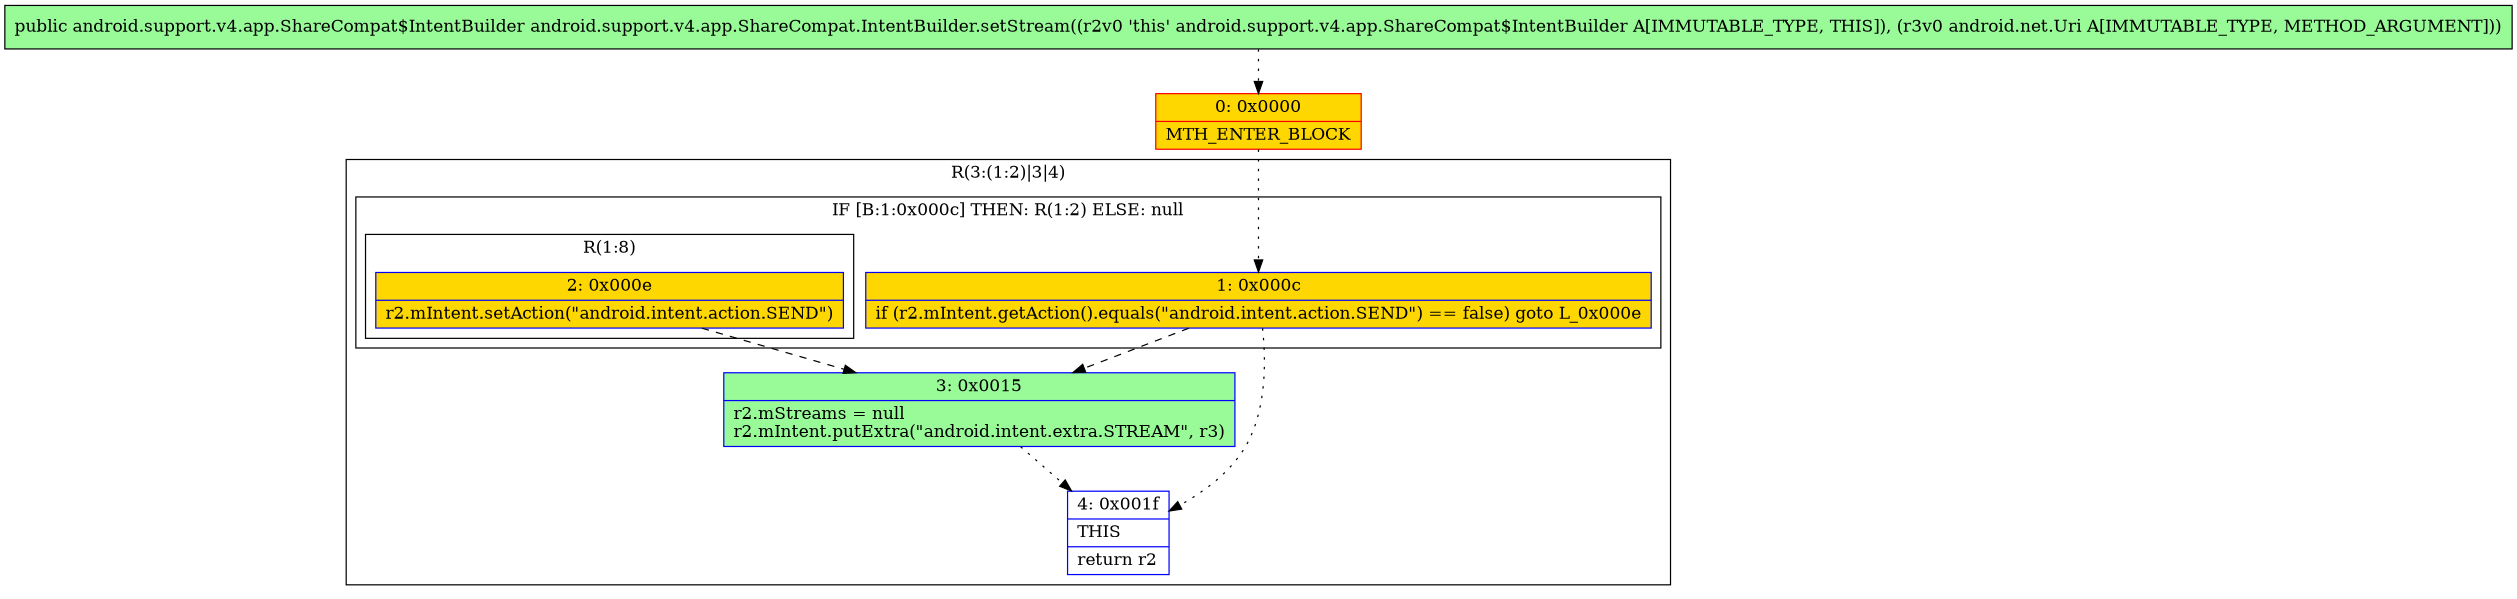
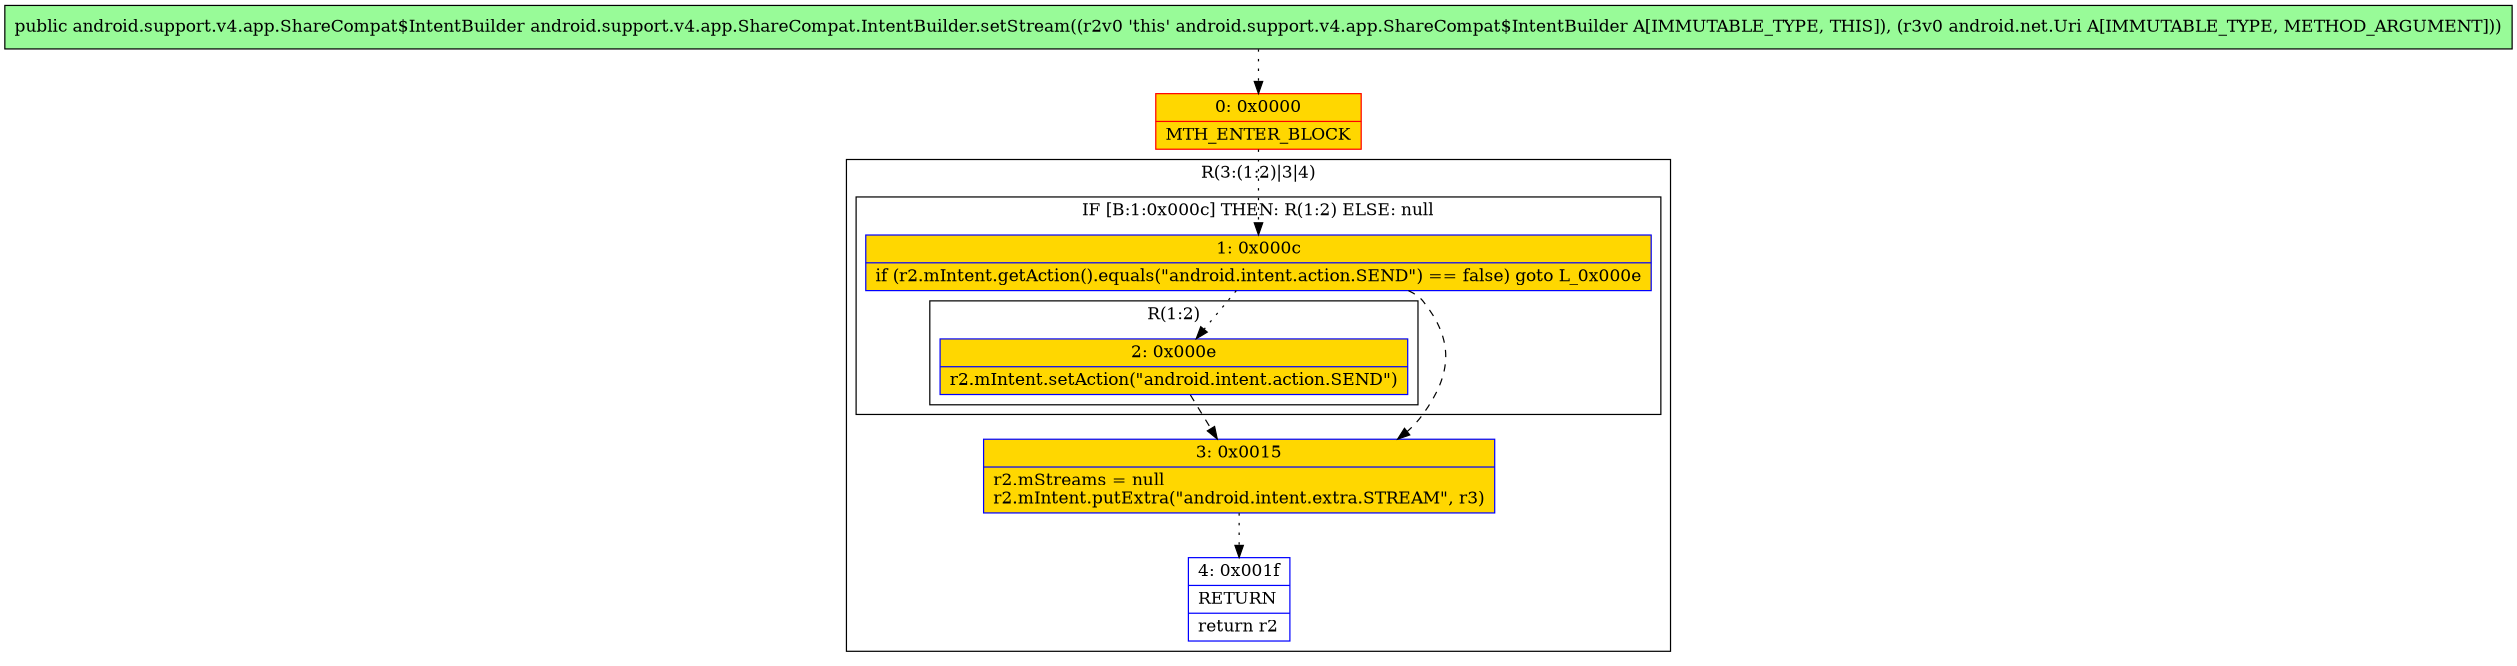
  digraph {
    node [color=blue fillcolor=gold shape=record style=filled]
    edge [style=dotted]
    n1 [label="{2\:\ 0x000e|r2.mIntent.setAction(\"android.intent.action.SEND\")\l}"]
    n2 [label="{1\:\ 0x000c|if (r2.mIntent.getAction().equals(\"android.intent.action.SEND\") == false) goto L_0x000e\l}"]
-   n3 [fillcolor=palegreen label="{3\:\ 0x0015|r2.mStreams = null\lr2.mIntent.putExtra(\"android.intent.extra.STREAM\", r3)\l}"]
-   n4 [fillcolor=white label="{4\:\ 0x001f|THIS\l|return r2\l}"]
+   n3 [label="{3\:\ 0x0015|r2.mStreams = null\lr2.mIntent.putExtra(\"android.intent.extra.STREAM\", r3)\l}"]
+   n4 [fillcolor=white label="{4\:\ 0x001f|RETURN\l|return r2\l}"]
    n5 [color=red label="{0\:\ 0x0000|MTH_ENTER_BLOCK\l}"]
    n6 [fillcolor=palegreen label="{public android.support.v4.app.ShareCompat$IntentBuilder android.support.v4.app.ShareCompat.IntentBuilder.setStream((r2v0 'this' android.support.v4.app.ShareCompat$IntentBuilder A[IMMUTABLE_TYPE, THIS]), (r3v0 android.net.Uri A[IMMUTABLE_TYPE, METHOD_ARGUMENT])) }" color=""]
    subgraph cluster_1 {
      label="R(3:(1:2)|3|4)"
      n3
      n4
      subgraph cluster_2 {
        label="IF [B:1:0x000c] THEN: R(1:2) ELSE: null"
        n2
        subgraph cluster_3 {
-         label="R(1:8)"
+         label="R(1:2)"
          n1
        }
      }
    }
    n1 -> n3 [style=dashed]
-   n2 -> n4
+   n2 -> n1
    n2 -> n3 [style=dashed]
    n3 -> n4
    n5 -> n2
    n6 -> n5
  }
